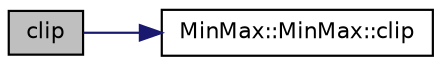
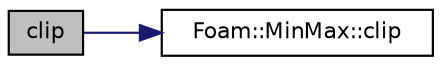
  digraph {
    rankdir=LR
    node [color=black fontname=Helvetica fontsize=10 shape=record]
    n1 [fillcolor=grey75 fontcolor=black height=0.2 label=clip style=filled width=0.4]
-   n2 [height=0.2 label="MinMax::MinMax::clip" width=0.4]
+   n2 [height=0.2 label="Foam::MinMax::clip" width=0.4]
    n1 -> n2 [color=midnightblue fontname=Helvetica fontsize=10 labelfontname=Helvetica labelfontsize=10 style=solid]
  }
